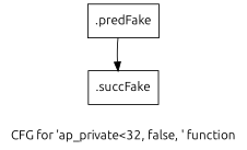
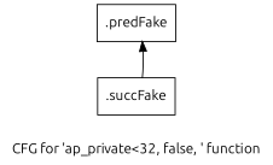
  digraph {
    label="CFG for 'ap_private\<32, false, ' function"
    fontname=Ubuntu
    node [shape=record fontname=Ubuntu]
    n1 [label="{.predFake}"]
    n2 [filename="/media/miguel/NewVolume/Linux/Xilinx/Vitis_HLS/2020.2/include/etc/ap_private.h" label="{.succFake}" linenumber=7080]
-   n1 -> n2 [execusionnum=129 filename="/media/miguel/NewVolume/Linux/Xilinx/Vitis_HLS/2020.2/include/etc/ap_private.h" fontname=Ubuntu]
+   n2 -> n1 [execusionnum=129 filename="/media/miguel/NewVolume/Linux/Xilinx/Vitis_HLS/2020.2/include/etc/ap_private.h" fontname=Ubuntu]
  }
